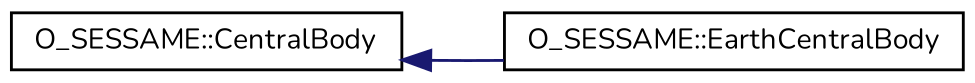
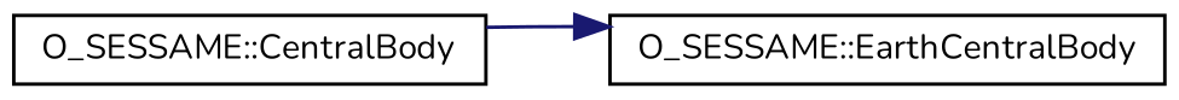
  digraph {
    rankdir=LR
    fontname=Nunito
    node [color=black fillcolor=white fontname=Nunito fontsize=10 shape=record style=filled]
    n1 [height=0.2 label="O_SESSAME::CentralBody" width=0.4]
    n2 [height=0.2 label="O_SESSAME::EarthCentralBody" width=0.4]
-   n1 -> n2 [color=midnightblue dir=back fontname=Nunito fontsize=10 labelfontname=Helvetica labelfontsize=10 style=solid]
+   n2 -> n1 [color=midnightblue dir=back fontname=Nunito fontsize=10 labelfontname=Helvetica labelfontsize=10 style=solid]
  }
